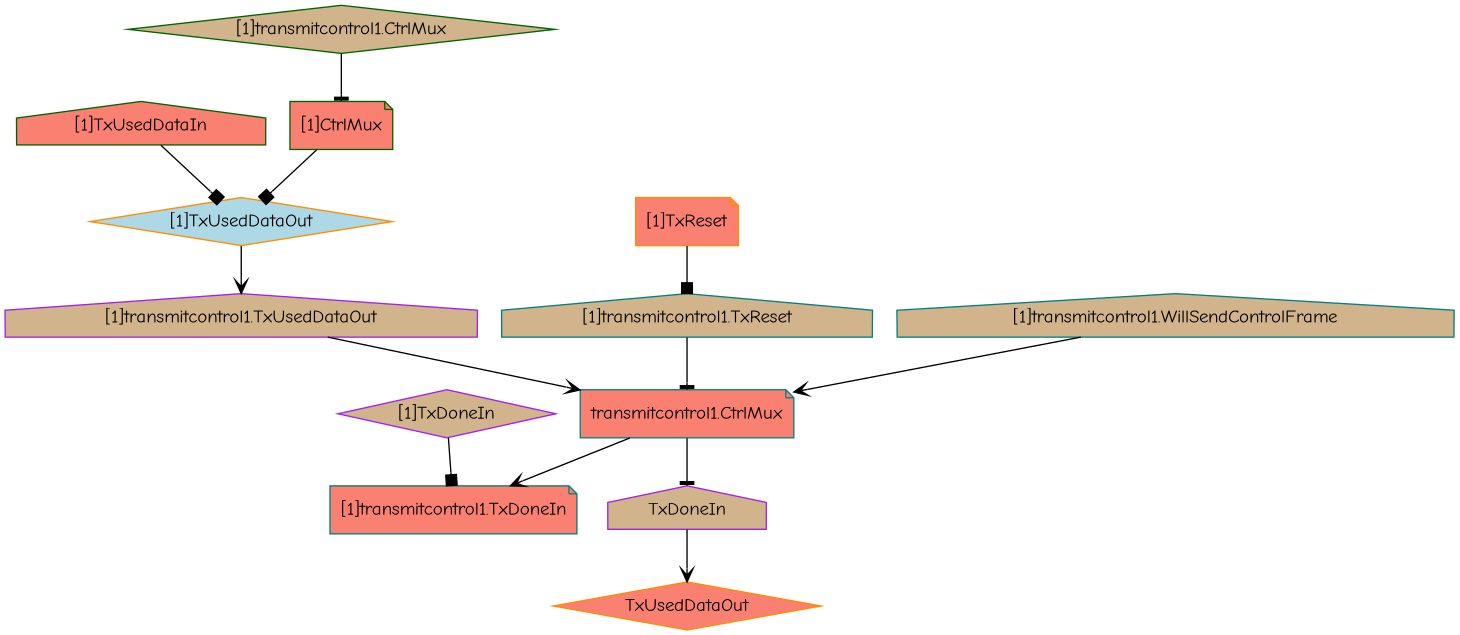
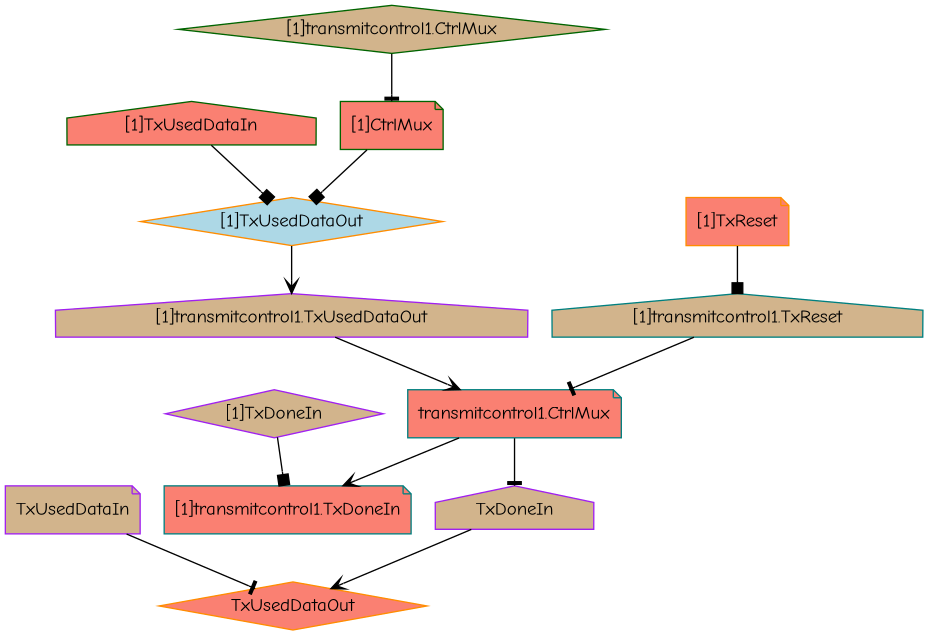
  strict digraph {
    fontname="Comic Neue"
    node [color=teal complexity=4 fillcolor=tan fontname="Comic Neue" shape=note style=filled]
    edge [arrowhead=vee fontname="Comic Neue"]
    "[1]transmitcontrol1.TxDoneIn" [fillcolor=salmon importance=0.0172281857605 rank=0.00430704644012]
    "transmitcontrol1.CtrlMux" [complexity=3 fillcolor=salmon importance=0.0140244158285 rank=0.00467480527616]
    n3 [color=purple complexity=3 importance=0.00742404295625 label=TxDoneIn rank=0.00247468098542 shape=house]
    TxUsedDataOut [color=darkorange complexity=0 fillcolor=salmon importance=0.00402132096335 rank=0.0 shape=diamond]
    "[1]TxUsedDataOut" [color=darkorange complexity=5 fillcolor=lightblue importance=0.0360656987281 rank=0.00721313974562 shape=diamond]
    "[1]transmitcontrol1.TxUsedDataOut" [color=purple complexity=5 importance=0.0320443777648 rank=0.00640887555295 shape=house]
    "[1]TxDoneIn" [color=purple importance=0.0202183639062 rank=0.00505459097655 shape=diamond]
    "[1]TxReset" [color=darkorange fillcolor=salmon importance=0.0481470501834 rank=0.0120367625458]
    "[1]transmitcontrol1.TxReset" [importance=0.0451568720377 rank=0.0112892180094 shape=house]
    "[1]TxUsedDataIn" [color=darkgreen complexity=8 fillcolor=salmon importance=0.0390558768738 rank=0.00488198460923 shape=house]
-   "[1]transmitcontrol1.WillSendControlFrame" [complexity=5 importance=0.0383897151309 rank=0.00767794302618 shape=house]
+   TxUsedDataIn [color=purple complexity=3 importance=0.00701149910908 rank=0.00233716636969]
    "[1]CtrlMux" [color=darkgreen complexity=8 fillcolor=salmon importance=0.039468420721 rank=0.00493355259013]
    "[1]transmitcontrol1.CtrlMux" [color=darkgreen complexity=8 importance=0.0460687935932 rank=0.00575859919915 shape=diamond]
    "transmitcontrol1.CtrlMux" -> "[1]transmitcontrol1.TxDoneIn"
    "transmitcontrol1.CtrlMux" -> n3 [arrowhead=tee]
    n3 -> TxUsedDataOut
    "[1]TxUsedDataOut" -> "[1]transmitcontrol1.TxUsedDataOut"
    "[1]transmitcontrol1.TxUsedDataOut" -> "transmitcontrol1.CtrlMux"
    "[1]TxDoneIn" -> "[1]transmitcontrol1.TxDoneIn" [arrowhead=box]
    "[1]TxReset" -> "[1]transmitcontrol1.TxReset" [arrowhead=box]
    "[1]transmitcontrol1.TxReset" -> "transmitcontrol1.CtrlMux" [arrowhead=tee]
    "[1]TxUsedDataIn" -> "[1]TxUsedDataOut" [arrowhead=box]
-   "[1]transmitcontrol1.WillSendControlFrame" -> "transmitcontrol1.CtrlMux"
+   TxUsedDataIn -> TxUsedDataOut [arrowhead=tee]
    "[1]CtrlMux" -> "[1]TxUsedDataOut" [arrowhead=box]
    "[1]transmitcontrol1.CtrlMux" -> "[1]CtrlMux" [arrowhead=tee]
  }
